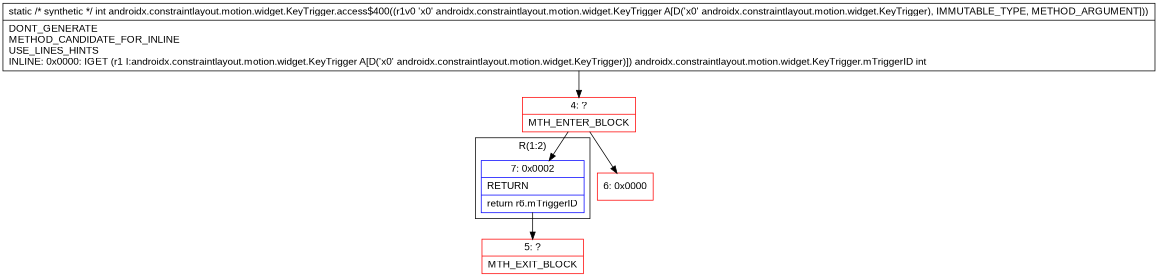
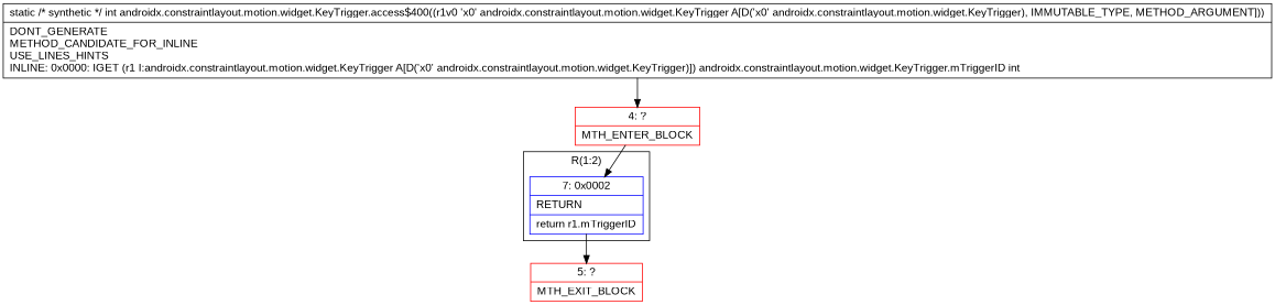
  digraph {
    fontname="Liberation Sans"
    node [color=red fontname="Liberation Sans" shape=record]
    edge [fontname="Liberation Sans"]
-   n1 [color=blue label="{7\:\ 0x0002|RETURN\l|return r6.mTriggerID\l}"]
+   n1 [color=blue label="{7\:\ 0x0002|RETURN\l|return r1.mTriggerID\l}"]
    n2 [label="{5\:\ ?|MTH_EXIT_BLOCK\l}"]
    n3 [label="{4\:\ ?|MTH_ENTER_BLOCK\l}"]
-   n4 [label="{6\:\ 0x0000}"]
    n5 [label="{static \/* synthetic *\/ int androidx.constraintlayout.motion.widget.KeyTrigger.access$400((r1v0 'x0' androidx.constraintlayout.motion.widget.KeyTrigger A[D('x0' androidx.constraintlayout.motion.widget.KeyTrigger), IMMUTABLE_TYPE, METHOD_ARGUMENT]))  | DONT_GENERATE\lMETHOD_CANDIDATE_FOR_INLINE\lUSE_LINES_HINTS\lINLINE: 0x0000: IGET  (r1 I:androidx.constraintlayout.motion.widget.KeyTrigger A[D('x0' androidx.constraintlayout.motion.widget.KeyTrigger)]) androidx.constraintlayout.motion.widget.KeyTrigger.mTriggerID int\l}" color=""]
    subgraph cluster_1 {
      label="R(1:2)"
      n1
    }
    n1 -> n2
    n3 -> n1
-   n3 -> n4
    n5 -> n3
  }
